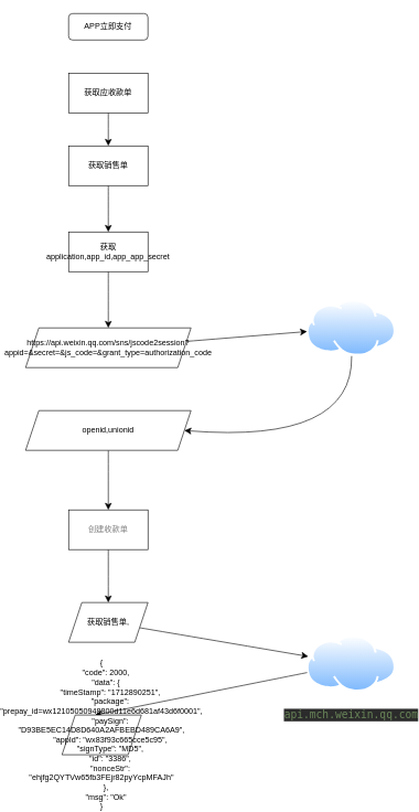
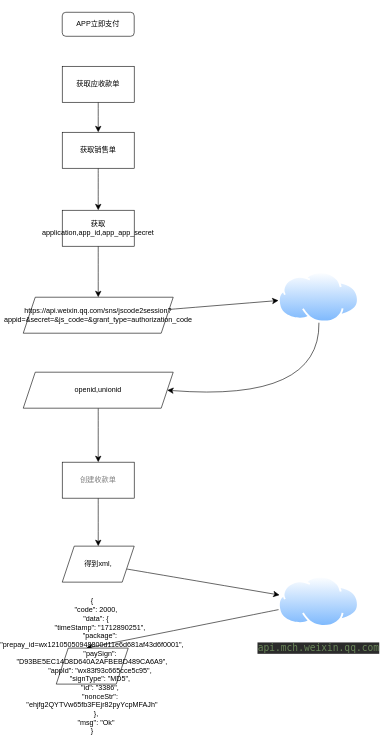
  <mxCell id="0" />
  <mxCell id="1" parent="0" />
  <mxCell id="2" value="APP立即支付" style="rounded=1;whiteSpace=wrap;html=1;fontSize=12;glass=0;strokeWidth=1;shadow=0;" parent="1" vertex="1"><mxGeometry x="85" y="20" width="120" height="40" as="geometry" /></mxCell>
  <mxCell id="3" style="edgeStyle=none;curved=1;rounded=0;orthogonalLoop=1;jettySize=auto;html=1;fontSize=12;startSize=8;endSize=8;entryX=0.5;entryY=0;entryDx=0;entryDy=0;" parent="1" source="4" target="6" edge="1"><mxGeometry relative="1" as="geometry"><mxPoint x="145" y="290" as="targetPoint" /></mxGeometry></mxCell>
  <mxCell id="4" value="获取应收款单" style="whiteSpace=wrap;html=1;" parent="1" vertex="1"><mxGeometry x="85" y="110" width="120" height="60" as="geometry" /></mxCell>
  <mxCell id="5" style="edgeStyle=none;curved=1;rounded=0;orthogonalLoop=1;jettySize=auto;html=1;fontSize=12;startSize=8;endSize=8;entryX=0.5;entryY=0;entryDx=0;entryDy=0;" parent="1" source="6" target="8" edge="1"><mxGeometry relative="1" as="geometry"><mxPoint x="145" y="330" as="targetPoint" /></mxGeometry></mxCell>
  <mxCell id="6" value="获取销售单" style="whiteSpace=wrap;html=1;" parent="1" vertex="1"><mxGeometry x="85" y="220" width="120" height="60" as="geometry" /></mxCell>
  <mxCell id="7" style="edgeStyle=none;curved=1;rounded=0;orthogonalLoop=1;jettySize=auto;html=1;fontSize=12;startSize=8;endSize=8;entryX=0.5;entryY=0;entryDx=0;entryDy=0;" edge="1" parent="1" source="8" target="12"><mxGeometry relative="1" as="geometry"><mxPoint x="145" y="460" as="targetPoint" /></mxGeometry></mxCell>
  <mxCell id="8" value="获取application,app_id,app_app_secret" style="rounded=0;whiteSpace=wrap;html=1;" parent="1" vertex="1"><mxGeometry x="85" y="350" width="120" height="60" as="geometry" /></mxCell>
  <mxCell id="9" style="edgeStyle=none;curved=1;rounded=0;orthogonalLoop=1;jettySize=auto;html=1;entryX=1;entryY=0.5;entryDx=0;entryDy=0;fontSize=12;startSize=8;endSize=8;" edge="1" parent="1" source="10" target="14"><mxGeometry relative="1" as="geometry"><Array as="points"><mxPoint x="515" y="670" /></Array></mxGeometry></mxCell>
  <mxCell id="10" value="" style="image;aspect=fixed;perimeter=ellipsePerimeter;html=1;align=center;shadow=0;dashed=0;spacingTop=3;image=img/lib/active_directory/internet_cloud.svg;" vertex="1" parent="1"><mxGeometry x="445" y="452.5" width="134.92" height="85" as="geometry" /></mxCell>
  <mxCell id="11" style="edgeStyle=none;curved=1;rounded=0;orthogonalLoop=1;jettySize=auto;html=1;fontSize=12;startSize=8;endSize=8;" edge="1" parent="1" source="12" target="10"><mxGeometry relative="1" as="geometry" /></mxCell>
  <mxCell id="12" value="https://api.weixin.qq.com/sns/jscode2session?appid=&amp;amp;secret=&amp;amp;js_code=&amp;amp;grant_type=authorization_code" style="shape=parallelogram;perimeter=parallelogramPerimeter;whiteSpace=wrap;html=1;fixedSize=1;" vertex="1" parent="1"><mxGeometry x="20" y="495" width="250" height="60" as="geometry" /></mxCell>
  <mxCell id="13" style="edgeStyle=none;curved=1;rounded=0;orthogonalLoop=1;jettySize=auto;html=1;fontSize=12;startSize=8;endSize=8;" edge="1" parent="1" source="14"><mxGeometry relative="1" as="geometry"><mxPoint x="145" y="770" as="targetPoint" /></mxGeometry></mxCell>
  <mxCell id="14" value="openid,unionid" style="shape=parallelogram;perimeter=parallelogramPerimeter;whiteSpace=wrap;html=1;fixedSize=1;" vertex="1" parent="1"><mxGeometry x="20" y="620" width="250" height="60" as="geometry" /></mxCell>
  <mxCell id="15" style="edgeStyle=none;curved=1;rounded=0;orthogonalLoop=1;jettySize=auto;html=1;fontSize=12;startSize=8;endSize=8;" edge="1" parent="1" source="16"><mxGeometry relative="1" as="geometry"><mxPoint x="145" y="910" as="targetPoint" /></mxGeometry></mxCell>
  <mxCell id="16" value="&lt;font color=&quot;#808080&quot;&gt;创建收款单&lt;/font&gt;" style="rounded=0;whiteSpace=wrap;html=1;" vertex="1" parent="1"><mxGeometry x="85" y="770" width="120" height="60" as="geometry" /></mxCell>
  <mxCell id="17" style="edgeStyle=none;curved=1;rounded=0;orthogonalLoop=1;jettySize=auto;html=1;fontSize=12;startSize=8;endSize=8;" edge="1" parent="1" source="18" target="20"><mxGeometry relative="1" as="geometry" /></mxCell>
- <mxCell id="18" value="获取销售单," style="shape=parallelogram;perimeter=parallelogramPerimeter;whiteSpace=wrap;html=1;fixedSize=1;" vertex="1" parent="1"><mxGeometry x="85" y="910" width="120" height="60" as="geometry" /></mxCell>
+ <mxCell id="18" value="得到xml," style="shape=parallelogram;perimeter=parallelogramPerimeter;whiteSpace=wrap;html=1;fixedSize=1;" vertex="1" parent="1"><mxGeometry x="85" y="910" width="120" height="60" as="geometry" /></mxCell>
  <mxCell id="19" style="edgeStyle=none;curved=1;rounded=0;orthogonalLoop=1;jettySize=auto;html=1;fontSize=12;startSize=8;endSize=8;" edge="1" parent="1" source="20"><mxGeometry relative="1" as="geometry"><mxPoint x="125" y="1080" as="targetPoint" /></mxGeometry></mxCell>
  <mxCell id="20" value="&lt;pre style=&quot;background-color:#2b2b2b;color:#a9b7c6;font-family:'JetBrains Mono',monospace;font-size:12.0pt;&quot;&gt;&lt;span style=&quot;color:#6a8759;&quot;&gt;api.mch.weixin.qq.com&lt;/span&gt;&lt;/pre&gt;" style="image;aspect=fixed;perimeter=ellipsePerimeter;html=1;align=center;shadow=0;dashed=0;spacingTop=3;image=img/lib/active_directory/internet_cloud.svg;" vertex="1" parent="1"><mxGeometry x="445" y="960" width="134.92" height="85" as="geometry" /></mxCell>
  <mxCell id="21" value="&lt;div&gt;{&lt;/div&gt;&lt;div&gt;&amp;nbsp; &amp;nbsp; &quot;code&quot;: 2000,&lt;/div&gt;&lt;div&gt;&amp;nbsp; &amp;nbsp; &quot;data&quot;: {&lt;/div&gt;&lt;div&gt;&amp;nbsp; &amp;nbsp; &amp;nbsp; &amp;nbsp; &quot;timeStamp&quot;: &quot;1712890251&quot;,&lt;/div&gt;&lt;div&gt;&amp;nbsp; &amp;nbsp; &amp;nbsp; &amp;nbsp; &quot;package&quot;: &quot;prepay_id=wx12105050948800d11e6d681af43d6f0001&quot;,&lt;/div&gt;&lt;div&gt;&amp;nbsp; &amp;nbsp; &amp;nbsp; &amp;nbsp; &quot;paySign&quot;: &quot;D93BE5EC14D8D640A2AFBEBD489CA6A9&quot;,&lt;/div&gt;&lt;div&gt;&amp;nbsp; &amp;nbsp; &amp;nbsp; &amp;nbsp; &quot;appId&quot;: &quot;wx83f93c665cce5c95&quot;,&lt;/div&gt;&lt;div&gt;&amp;nbsp; &amp;nbsp; &amp;nbsp; &amp;nbsp; &quot;signType&quot;: &quot;MD5&quot;,&lt;/div&gt;&lt;div&gt;&amp;nbsp; &amp;nbsp; &amp;nbsp; &amp;nbsp; &quot;id&quot;: &quot;3386&quot;,&lt;/div&gt;&lt;div&gt;&amp;nbsp; &amp;nbsp; &amp;nbsp; &amp;nbsp; &quot;nonceStr&quot;: &quot;ehjfg2QYTVw65fb3FEjr82pyYcpMFAJh&quot;&lt;/div&gt;&lt;div&gt;&amp;nbsp; &amp;nbsp; },&lt;/div&gt;&lt;div&gt;&amp;nbsp; &amp;nbsp; &quot;msg&quot;: &quot;Ok&quot;&lt;/div&gt;&lt;div&gt;}&lt;/div&gt;" style="shape=parallelogram;perimeter=parallelogramPerimeter;whiteSpace=wrap;html=1;fixedSize=1;" vertex="1" parent="1"><mxGeometry x="75" y="1080" width="120" height="60" as="geometry" /></mxCell>
